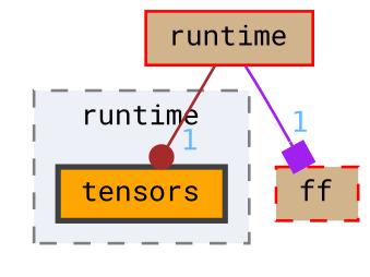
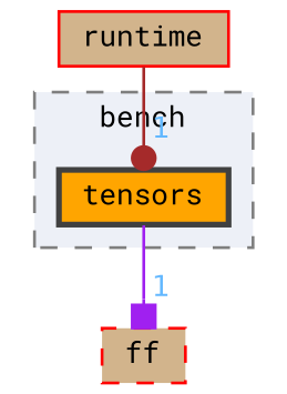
  digraph {
    compound=true
    fontname="Roboto Mono"
    node [color=red fillcolor=tan fontname="Roboto Mono" fontsize=10 shape=box]
    edge [fontcolor=steelblue1 fontname="Roboto Mono" fontsize=10 headlabel=1 labeldistance=1.5 labelfontname=Helvetica labelfontsize=10]
    n1 [color=grey25 fillcolor=orange height=0.2 label=tensors style="filled,bold" width=0.4]
    n2 [height=0.2 label=ff style="filled,dashed" width=0.4]
    n3 [height=0.2 label=runtime style=filled width=0.4]
    subgraph cluster_1 {
      bgcolor="#edf0f7"
      fontsize=10
-     label=runtime
+     label=bench
      pencolor=grey50
      style="filled,dashed"
      n1
    }
-   n3 -> n2 [arrowhead=box color=purple]
+   n1 -> n2 [arrowhead=box color=purple]
    n3 -> n1 [arrowhead=dot color=brown]
  }
